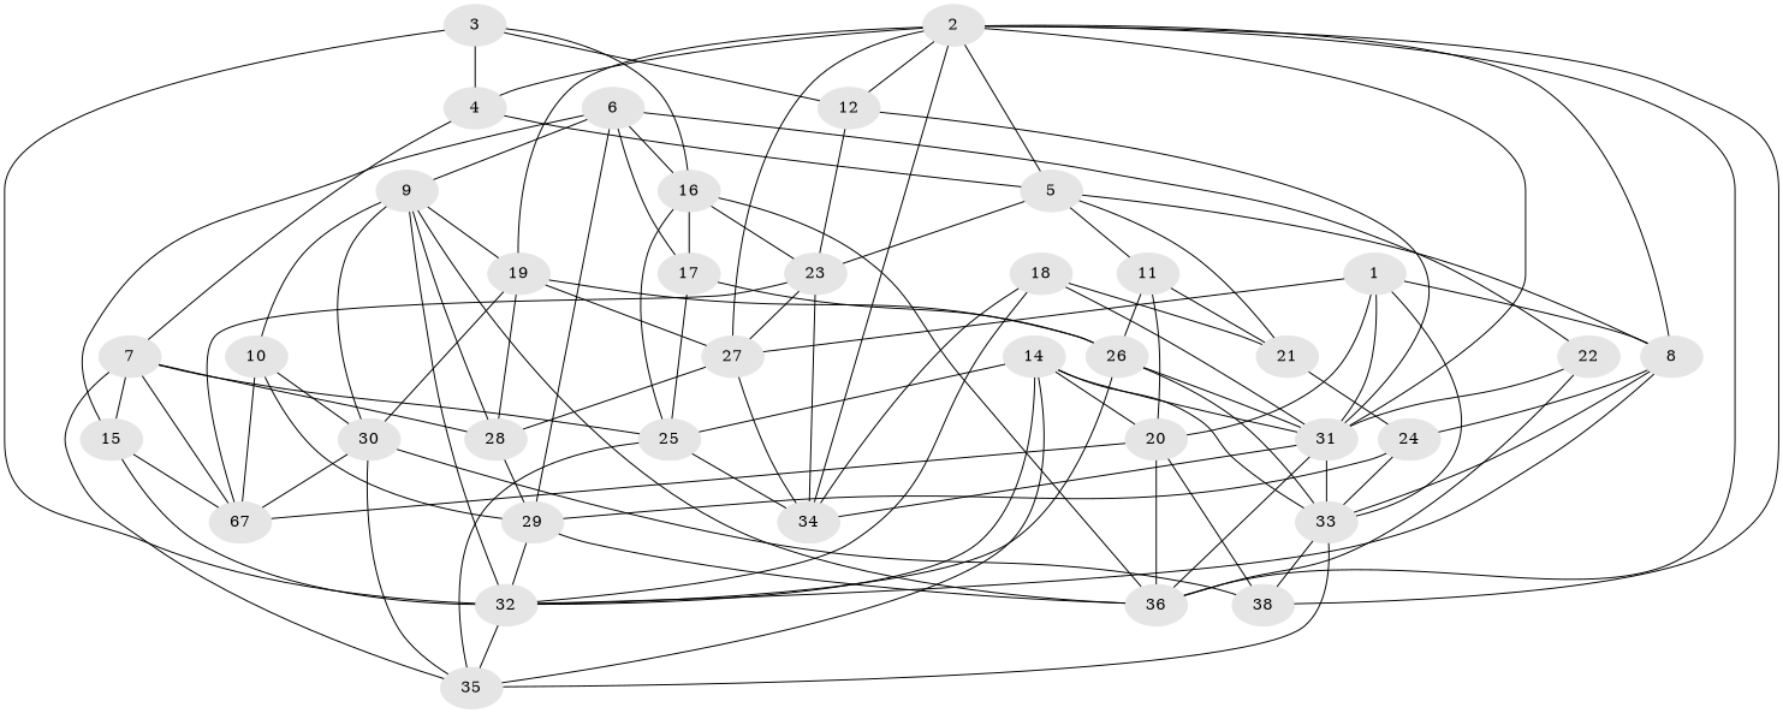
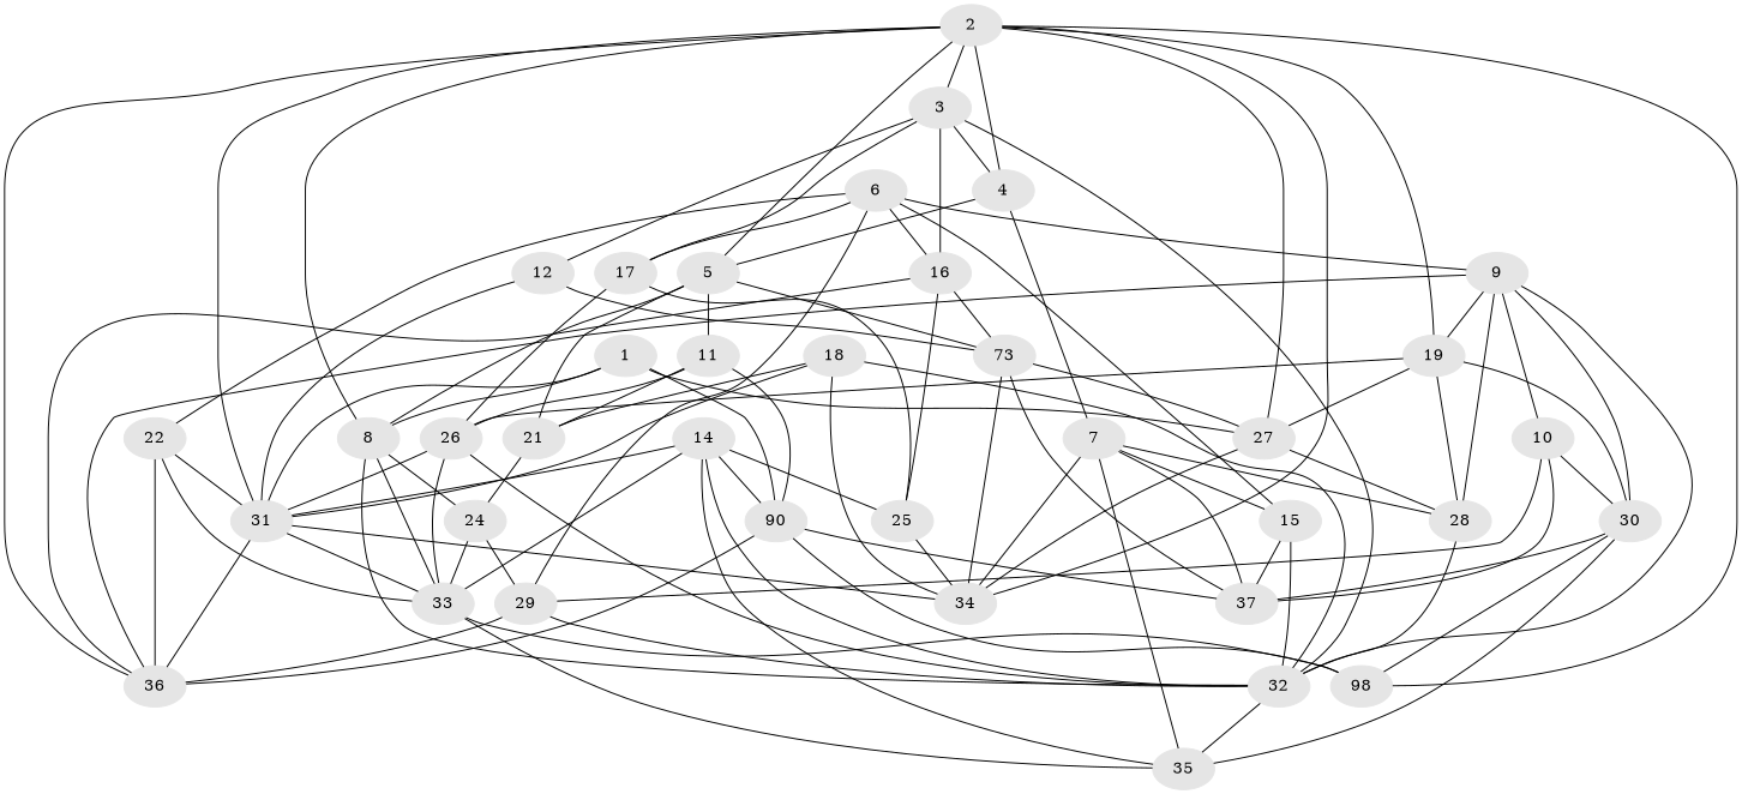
  graph {
    node [color=gray90 style=filled]
    edge [weight=1.0]
    1
    8
-   20
+   20 [label=90]
    27
    31
    32
    24
    33
    36
-   38
-   37 [label=67]
+   38 [label=98]
+   37
    34
    28
    2
    4
    5
    12
    19
    7
    11
    21
-   23
+   23 [label=73]
    30
    26
    3
    16
    10
    29
    17
    25
    35
    15
    6
    9
    22
    14
    18
    1 -- 8
    1 -- 20
    1 -- 27
    1 -- 31
    8 -- 32
    8 -- 24
    8 -- 33
    20 -- 36
    20 -- 38
    20 -- 37
    27 -- 34
    27 -- 28
    31 -- 33
    31 -- 36
    31 -- 34
    32 -- 35
    24 -- 33 [weight=2.0]
    24 -- 29
    33 -- 38 [weight=2.0]
    33 -- 35
-   28 -- 29
+   28 -- 32
    2 -- 8
    2 -- 27
    2 -- 31
    2 -- 36
    2 -- 38
    2 -- 34
    2 -- 4
    2 -- 5
-   2 -- 12
+   2 -- 3
    2 -- 19
    4 -- 5
    4 -- 7
    5 -- 8
    5 -- 11
    5 -- 21
    5 -- 23
    12 -- 31
    12 -- 23
    19 -- 27
    19 -- 28
    19 -- 30
    19 -- 26
    7 -- 37
    7 -- 28
-   7 -- 25
+   7 -- 34
    7 -- 35
    7 -- 15
    11 -- 20
    11 -- 21
    11 -- 26
    21 -- 24 [weight=2.0]
    23 -- 27
    23 -- 37
    23 -- 34
    30 -- 38
    30 -- 37
    30 -- 35
    26 -- 31
    26 -- 32
    26 -- 33
    3 -- 32 [weight=2.0]
    3 -- 4
    3 -- 12
    3 -- 16
    16 -- 36
    16 -- 23
-   16 -- 17
+   3 -- 17
    16 -- 25
    10 -- 37
    10 -- 30
    10 -- 29
    29 -- 32
    29 -- 36
    17 -- 26
    17 -- 25
    25 -- 34
-   25 -- 35
    15 -- 32
    15 -- 37
    6 -- 16
    6 -- 29
    6 -- 17
    6 -- 15
    6 -- 9
    6 -- 22
    9 -- 32
    9 -- 36
    9 -- 28
    9 -- 19
    9 -- 30
    9 -- 10
    22 -- 31
-   1 -- 33
+   22 -- 33
    22 -- 36
    14 -- 20
    14 -- 31
    14 -- 32
    14 -- 33
    14 -- 25
    14 -- 35
    18 -- 31
    18 -- 32
    18 -- 34
    18 -- 21
  }
